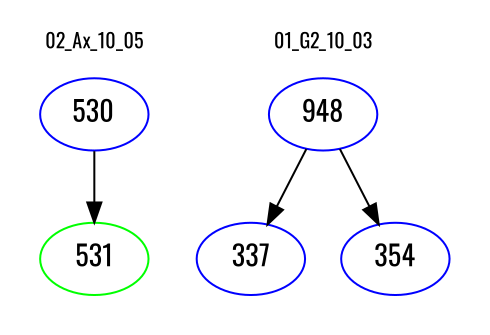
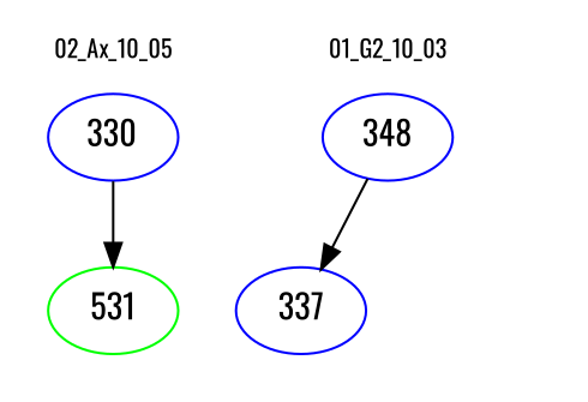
  digraph {
    fontname=Oswald
    node [color=blue fontname=Oswald]
    edge [color=black fontname=Oswald]
-   n1 [label=530]
+   n1 [label=330]
    n2 [color=green label=531]
-   n3 [label=948]
+   n3 [label=348]
    n4 [label=337]
-   n5 [label=354]
    subgraph cluster_1 {
      color=white
      fontsize=10
      label="02_Ax_10_05"
      n1
      n2
    }
    subgraph cluster_2 {
      color=white
      fontsize=10
      label="01_G2_10_03"
      n3
      n4
-     n5
    }
    n1 -> n2
    n3 -> n4
-   n3 -> n5
  }
